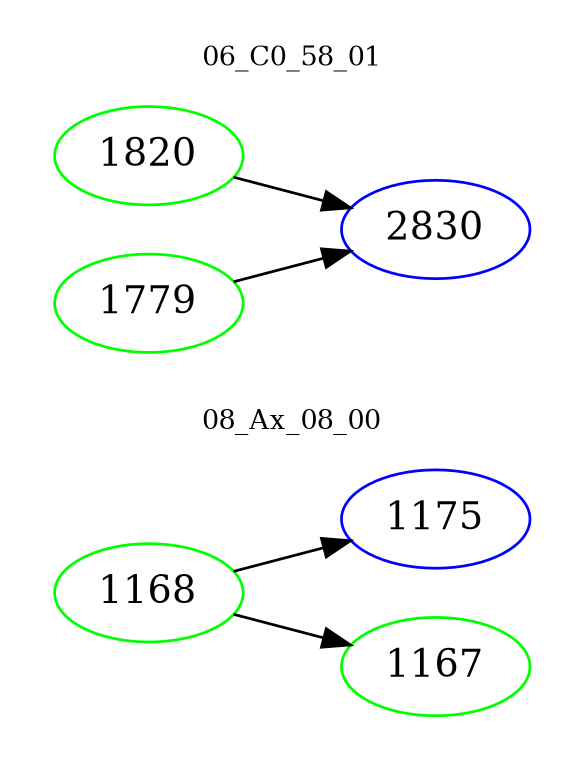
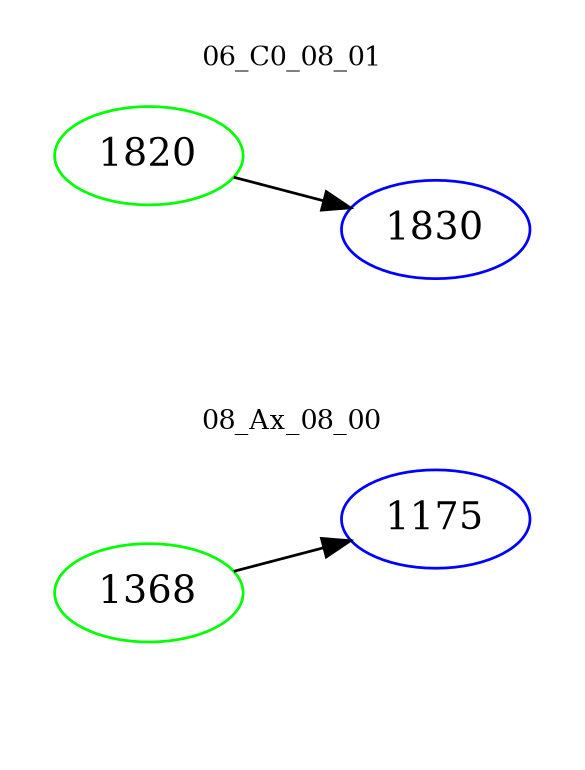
  digraph {
    rankdir=LR
    node [color=green]
    edge [color=black]
-   n1 [label=1168]
-   n2 [label=1167]
+   n1 [label=1368]
    n3 [color=blue label=1175]
    n4 [label=1820]
-   n5 [label=1779]
-   n6 [color=blue label=2830]
+   n6 [color=blue label=1830]
    subgraph cluster_1 {
      color=white
      fontsize=10
      label="08_Ax_08_00"
      n1
-     n2
      n3
    }
    subgraph cluster_2 {
      color=white
      fontsize=10
-     label="06_C0_58_01"
+     label="06_C0_08_01"
      n4
-     n5
      n6
    }
-   n1 -> n2
    n1 -> n3
    n4 -> n6
-   n5 -> n6
  }
